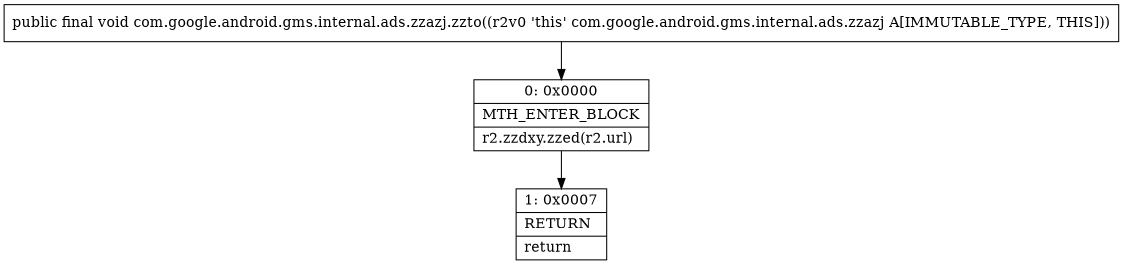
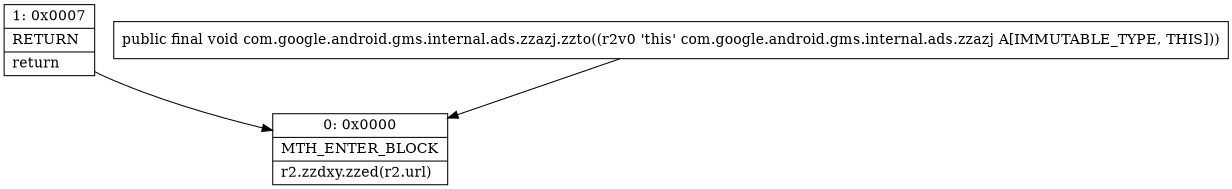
  digraph {
    node [shape=record]
    n1 [label="{0\:\ 0x0000|MTH_ENTER_BLOCK\l|r2.zzdxy.zzed(r2.url)\l}"]
    n2 [label="{1\:\ 0x0007|RETURN\l|return\l}"]
    n3 [label="{public final void com.google.android.gms.internal.ads.zzazj.zzto((r2v0 'this' com.google.android.gms.internal.ads.zzazj A[IMMUTABLE_TYPE, THIS])) }"]
-   n1 -> n2
+   n2 -> n1
    n3 -> n1
  }
